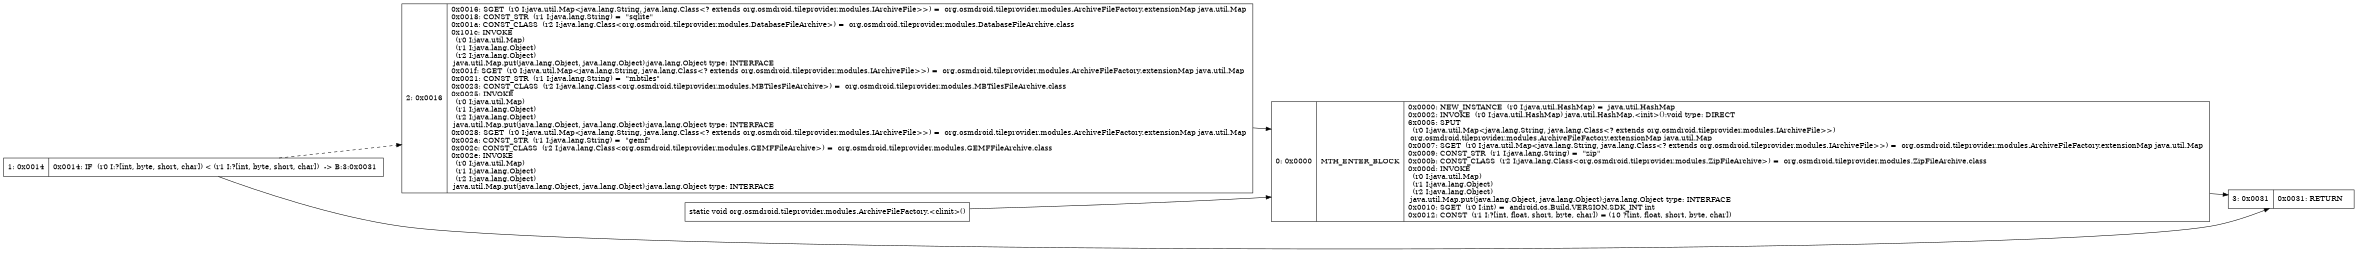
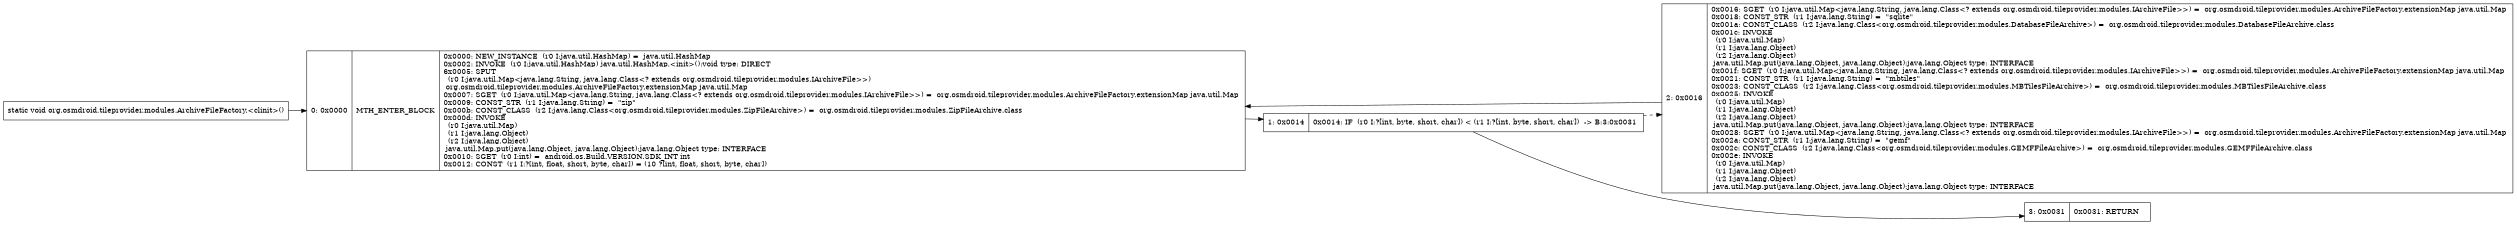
  digraph {
    rankdir=LR
    node [shape=record]
    n1 [label="{0\:\ 0x0000|MTH_ENTER_BLOCK\l|0x0000: NEW_INSTANCE  (r0 I:java.util.HashMap) =  java.util.HashMap \l0x0002: INVOKE  (r0 I:java.util.HashMap) java.util.HashMap.\<init\>():void type: DIRECT \l6x0005: SPUT  \l  (r0 I:java.util.Map\<java.lang.String, java.lang.Class\<? extends org.osmdroid.tileprovider.modules.IArchiveFile\>\>)\l org.osmdroid.tileprovider.modules.ArchiveFileFactory.extensionMap java.util.Map \l0x0007: SGET  (r0 I:java.util.Map\<java.lang.String, java.lang.Class\<? extends org.osmdroid.tileprovider.modules.IArchiveFile\>\>) =  org.osmdroid.tileprovider.modules.ArchiveFileFactory.extensionMap java.util.Map \l0x0009: CONST_STR  (r1 I:java.lang.String) =  \"zip\" \l0x000b: CONST_CLASS  (r2 I:java.lang.Class\<org.osmdroid.tileprovider.modules.ZipFileArchive\>) =  org.osmdroid.tileprovider.modules.ZipFileArchive.class \l0x000d: INVOKE  \l  (r0 I:java.util.Map)\l  (r1 I:java.lang.Object)\l  (r2 I:java.lang.Object)\l java.util.Map.put(java.lang.Object, java.lang.Object):java.lang.Object type: INTERFACE \l0x0010: SGET  (r0 I:int) =  android.os.Build.VERSION.SDK_INT int \l0x0012: CONST  (r1 I:?[int, float, short, byte, char]) = (10 ?[int, float, short, byte, char]) \l}"]
    n2 [label="{1\:\ 0x0014|0x0014: IF  (r0 I:?[int, byte, short, char]) \< (r1 I:?[int, byte, short, char])  \-\> B:3:0x0031 \l}"]
-   n3 [label="{2\:\ 0x0016|0x0016: SGET  (r0 I:java.util.Map\<java.lang.String, java.lang.Class\<? extends org.osmdroid.tileprovider.modules.IArchiveFile\>\>) =  org.osmdroid.tileprovider.modules.ArchiveFileFactory.extensionMap java.util.Map \l0x0018: CONST_STR  (r1 I:java.lang.String) =  \"sqlite\" \l0x001a: CONST_CLASS  (r2 I:java.lang.Class\<org.osmdroid.tileprovider.modules.DatabaseFileArchive\>) =  org.osmdroid.tileprovider.modules.DatabaseFileArchive.class \l0x101c: INVOKE  \l  (r0 I:java.util.Map)\l  (r1 I:java.lang.Object)\l  (r2 I:java.lang.Object)\l java.util.Map.put(java.lang.Object, java.lang.Object):java.lang.Object type: INTERFACE \l0x001f: SGET  (r0 I:java.util.Map\<java.lang.String, java.lang.Class\<? extends org.osmdroid.tileprovider.modules.IArchiveFile\>\>) =  org.osmdroid.tileprovider.modules.ArchiveFileFactory.extensionMap java.util.Map \l0x0021: CONST_STR  (r1 I:java.lang.String) =  \"mbtiles\" \l0x0023: CONST_CLASS  (r2 I:java.lang.Class\<org.osmdroid.tileprovider.modules.MBTilesFileArchive\>) =  org.osmdroid.tileprovider.modules.MBTilesFileArchive.class \l0x0025: INVOKE  \l  (r0 I:java.util.Map)\l  (r1 I:java.lang.Object)\l  (r2 I:java.lang.Object)\l java.util.Map.put(java.lang.Object, java.lang.Object):java.lang.Object type: INTERFACE \l0x0028: SGET  (r0 I:java.util.Map\<java.lang.String, java.lang.Class\<? extends org.osmdroid.tileprovider.modules.IArchiveFile\>\>) =  org.osmdroid.tileprovider.modules.ArchiveFileFactory.extensionMap java.util.Map \l0x002a: CONST_STR  (r1 I:java.lang.String) =  \"gemf\" \l0x002c: CONST_CLASS  (r2 I:java.lang.Class\<org.osmdroid.tileprovider.modules.GEMFFileArchive\>) =  org.osmdroid.tileprovider.modules.GEMFFileArchive.class \l0x002e: INVOKE  \l  (r0 I:java.util.Map)\l  (r1 I:java.lang.Object)\l  (r2 I:java.lang.Object)\l java.util.Map.put(java.lang.Object, java.lang.Object):java.lang.Object type: INTERFACE \l}"]
+   n3 [label="{2\:\ 0x0016|0x0016: SGET  (r0 I:java.util.Map\<java.lang.String, java.lang.Class\<? extends org.osmdroid.tileprovider.modules.IArchiveFile\>\>) =  org.osmdroid.tileprovider.modules.ArchiveFileFactory.extensionMap java.util.Map \l0x0018: CONST_STR  (r1 I:java.lang.String) =  \"sqlite\" \l0x001a: CONST_CLASS  (r2 I:java.lang.Class\<org.osmdroid.tileprovider.modules.DatabaseFileArchive\>) =  org.osmdroid.tileprovider.modules.DatabaseFileArchive.class \l0x001c: INVOKE  \l  (r0 I:java.util.Map)\l  (r1 I:java.lang.Object)\l  (r2 I:java.lang.Object)\l java.util.Map.put(java.lang.Object, java.lang.Object):java.lang.Object type: INTERFACE \l0x001f: SGET  (r0 I:java.util.Map\<java.lang.String, java.lang.Class\<? extends org.osmdroid.tileprovider.modules.IArchiveFile\>\>) =  org.osmdroid.tileprovider.modules.ArchiveFileFactory.extensionMap java.util.Map \l0x0021: CONST_STR  (r1 I:java.lang.String) =  \"mbtiles\" \l0x0023: CONST_CLASS  (r2 I:java.lang.Class\<org.osmdroid.tileprovider.modules.MBTilesFileArchive\>) =  org.osmdroid.tileprovider.modules.MBTilesFileArchive.class \l0x0025: INVOKE  \l  (r0 I:java.util.Map)\l  (r1 I:java.lang.Object)\l  (r2 I:java.lang.Object)\l java.util.Map.put(java.lang.Object, java.lang.Object):java.lang.Object type: INTERFACE \l0x0028: SGET  (r0 I:java.util.Map\<java.lang.String, java.lang.Class\<? extends org.osmdroid.tileprovider.modules.IArchiveFile\>\>) =  org.osmdroid.tileprovider.modules.ArchiveFileFactory.extensionMap java.util.Map \l0x002a: CONST_STR  (r1 I:java.lang.String) =  \"gemf\" \l0x002c: CONST_CLASS  (r2 I:java.lang.Class\<org.osmdroid.tileprovider.modules.GEMFFileArchive\>) =  org.osmdroid.tileprovider.modules.GEMFFileArchive.class \l0x002e: INVOKE  \l  (r0 I:java.util.Map)\l  (r1 I:java.lang.Object)\l  (r2 I:java.lang.Object)\l java.util.Map.put(java.lang.Object, java.lang.Object):java.lang.Object type: INTERFACE \l}"]
    n4 [label="{3\:\ 0x0031|0x0031: RETURN   \l}"]
    n5 [label="{static void org.osmdroid.tileprovider.modules.ArchiveFileFactory.\<clinit\>() }"]
-   n1 -> n4
+   n1 -> n2
    n2 -> n3 [style=dashed]
    n2 -> n4
    n3 -> n1
    n5 -> n1
  }
